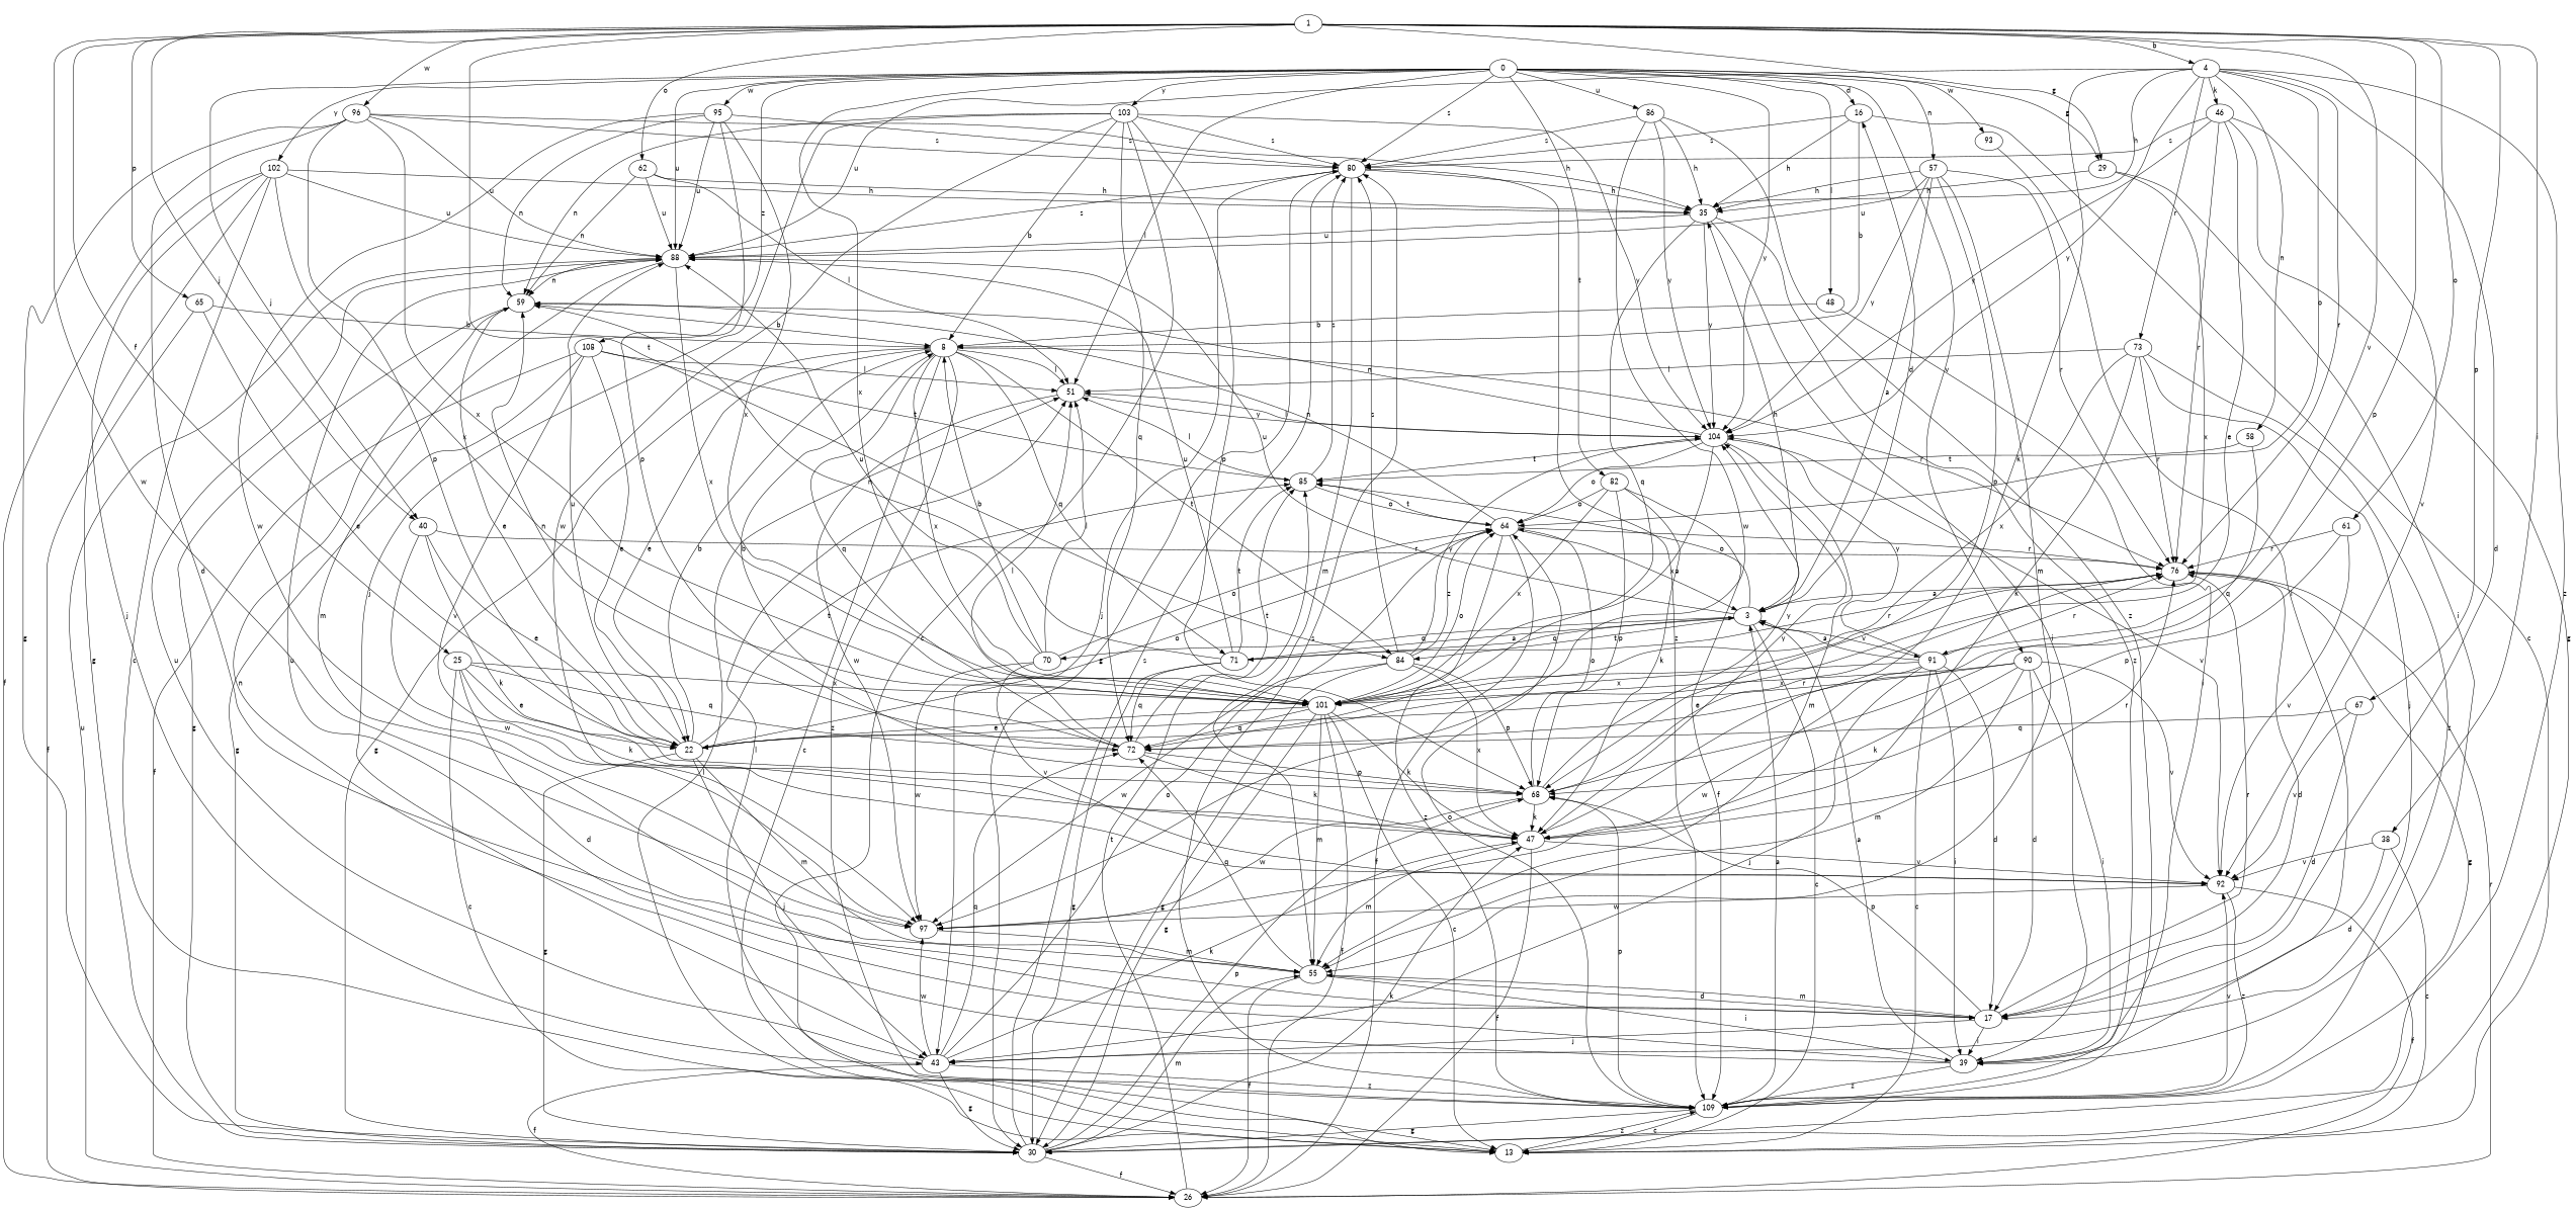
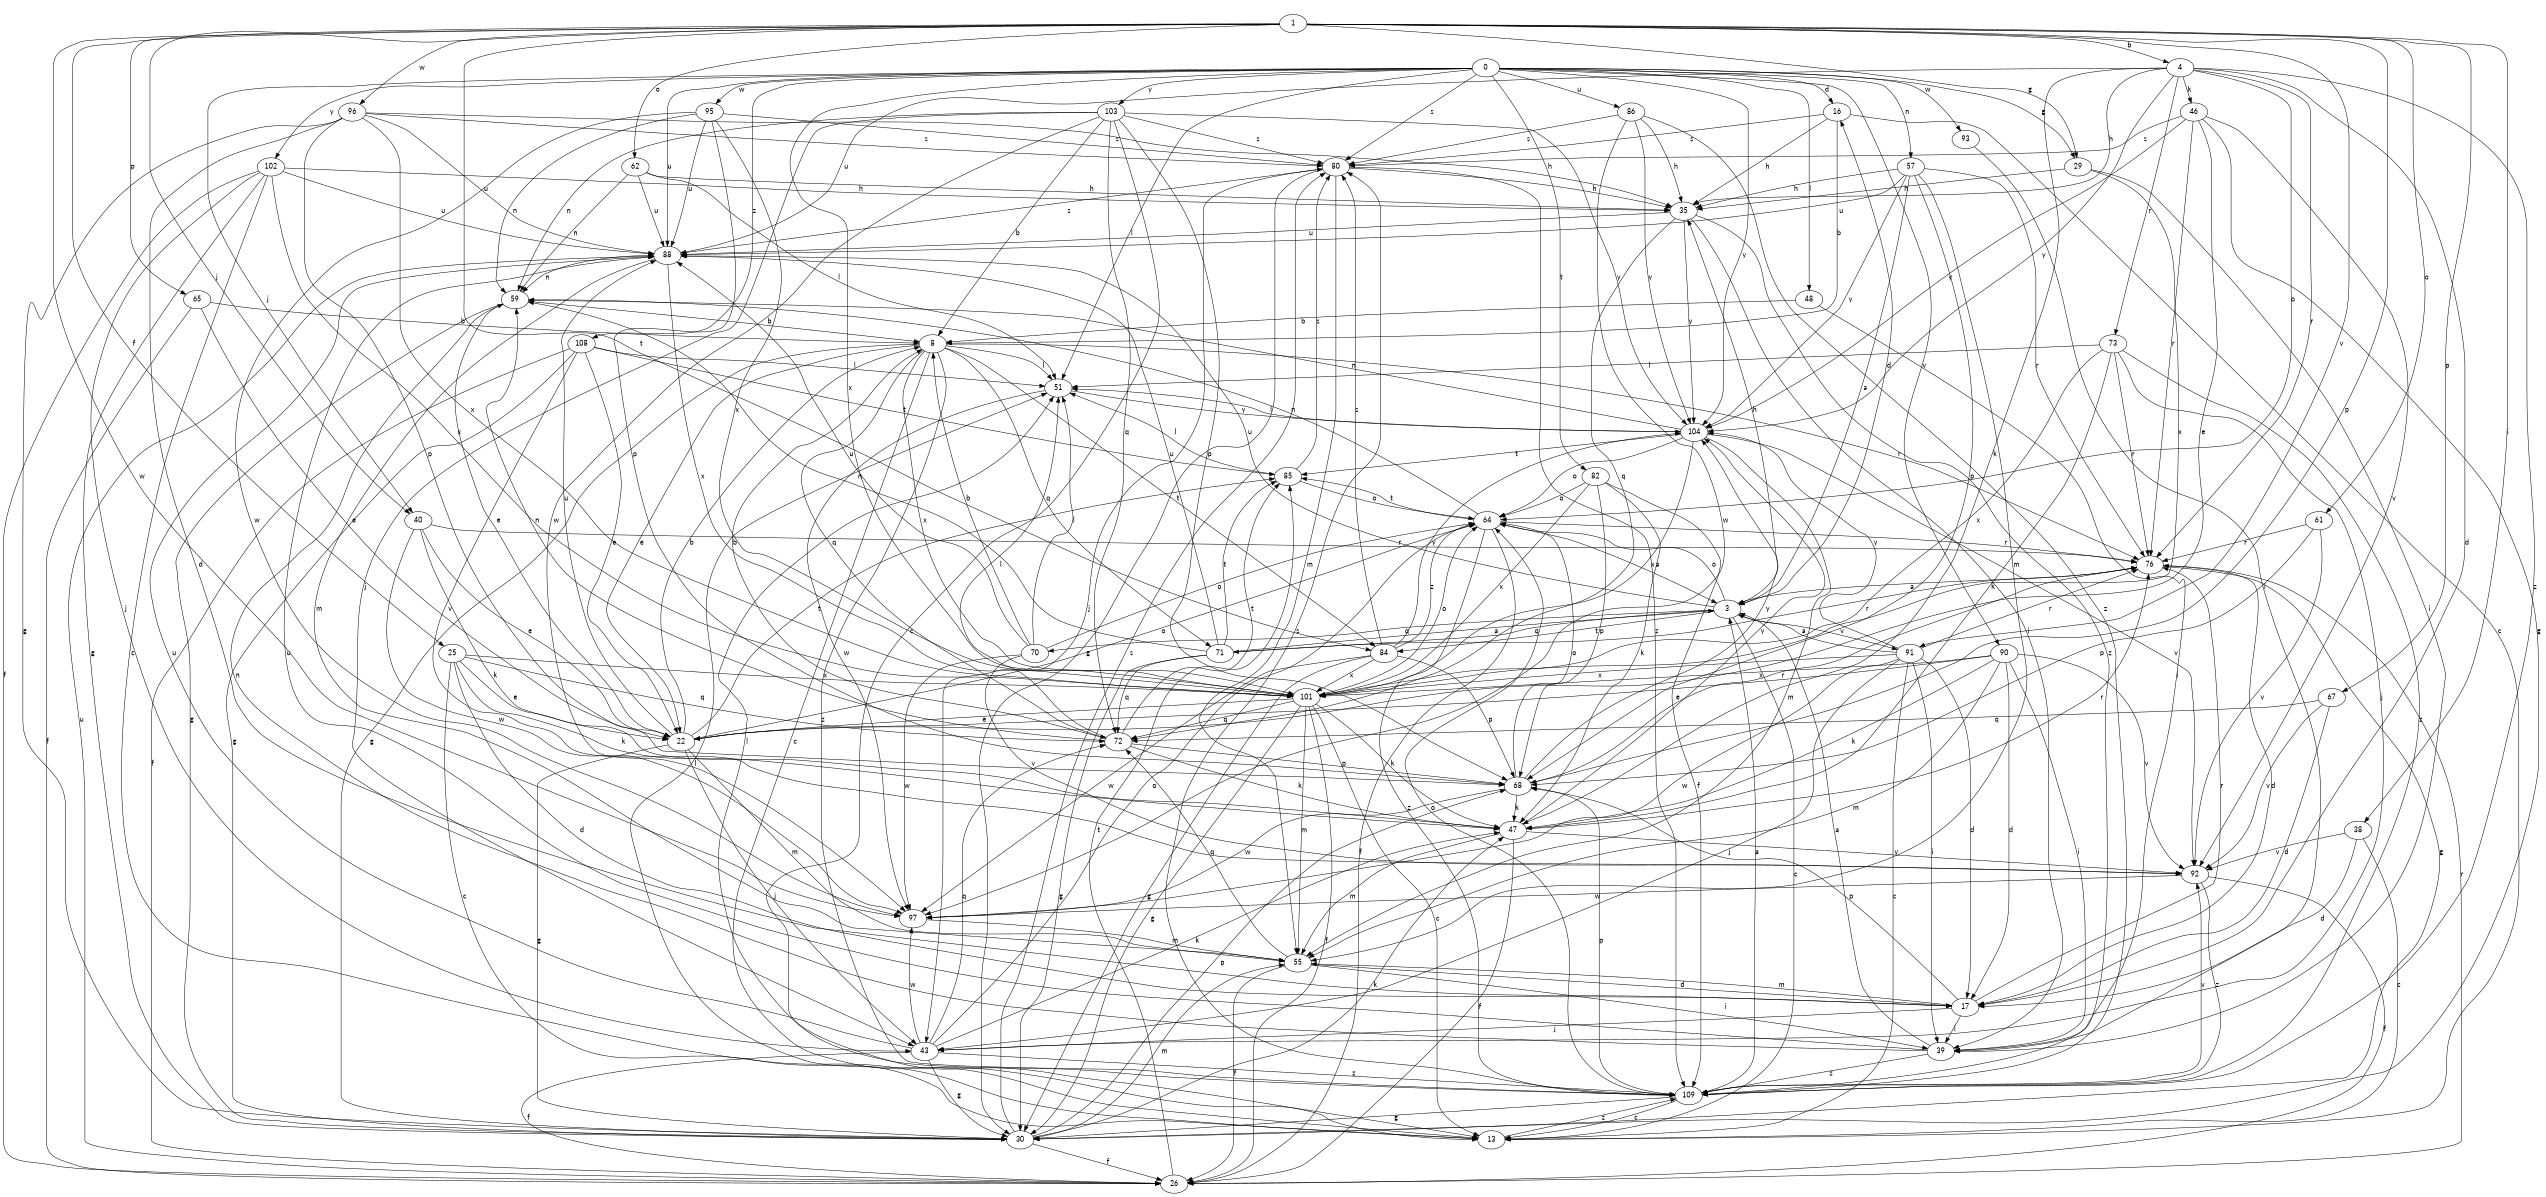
  strict digraph {
    fontname=Lato
    node [fontname=Lato]
    edge [fontname=Lato]
    0
    16
    29
    40
    48
    51
    57
    80
    82
    86
    88
    90
    93
    95
    101
    102
    103
    104
    108
    13
    35
    8
    39
    97
    47
    76
    22
    68
    3
    55
    109
    30
    43
    64
    59
    17
    92
    72
    26
    85
    1
    4
    25
    38
    61
    62
    65
    67
    84
    91
    96
    46
-   58
    73
    70
    71
    0 -> 16 [label=d]
    0 -> 29 [label=g]
    0 -> 40 [label=j]
    0 -> 48 [label=l]
    0 -> 51 [label=l]
    0 -> 57 [label=n]
    0 -> 80 [label=s]
    0 -> 82 [label=t]
    0 -> 86 [label=u]
    0 -> 88 [label=u]
    0 -> 90 [label=v]
    0 -> 93 [label=w]
    0 -> 95 [label=w]
    0 -> 101 [label=x]
    0 -> 102 [label=y]
    0 -> 103 [label=y]
    0 -> 104 [label=y]
    0 -> 108 [label=z]
    16 -> 80 [label=s]
    16 -> 13 [label=c]
    16 -> 35 [label=h]
    16 -> 8 [label=b]
    29 -> 101 [label=x]
    29 -> 35 [label=h]
    29 -> 39 [label=i]
    40 -> 97 [label=w]
    40 -> 47 [label=k]
    40 -> 76 [label=r]
    40 -> 22 [label=e]
    48 -> 8 [label=b]
    48 -> 39 [label=i]
    51 -> 104 [label=y]
    51 -> 97 [label=w]
    57 -> 88 [label=u]
    57 -> 104 [label=y]
    57 -> 35 [label=h]
    57 -> 76 [label=r]
    57 -> 68 [label=p]
    57 -> 3 [label=a]
    57 -> 55 [label=m]
    80 -> 35 [label=h]
    80 -> 55 [label=m]
    80 -> 109 [label=z]
    80 -> 30 [label=g]
    80 -> 43 [label=j]
    82 -> 101 [label=x]
    82 -> 47 [label=k]
    82 -> 68 [label=p]
    82 -> 109 [label=f]
    82 -> 64 [label=o]
    86 -> 80 [label=s]
    86 -> 104 [label=y]
    86 -> 35 [label=h]
    86 -> 97 [label=w]
    86 -> 109 [label=z]
    88 -> 80 [label=s]
    88 -> 101 [label=x]
    88 -> 55 [label=m]
    88 -> 59 [label=n]
    90 -> 101 [label=x]
    90 -> 39 [label=i]
    90 -> 47 [label=k]
    90 -> 22 [label=e]
    90 -> 55 [label=m]
    90 -> 17 [label=d]
    90 -> 92 [label=v]
    93 -> 39 [label=i]
    95 -> 80 [label=s]
    95 -> 88 [label=u]
    95 -> 101 [label=x]
    95 -> 97 [label=w]
    95 -> 68 [label=p]
    95 -> 59 [label=n]
    101 -> 13 [label=c]
    101 -> 47 [label=k]
    101 -> 22 [label=e]
    101 -> 55 [label=m]
    101 -> 30 [label=g]
    101 -> 64 [label=o]
    101 -> 72 [label=q]
    101 -> 26 [label=f]
    102 -> 88 [label=u]
    102 -> 101 [label=x]
    102 -> 13 [label=c]
    102 -> 35 [label=h]
    102 -> 30 [label=g]
    102 -> 43 [label=j]
    102 -> 26 [label=f]
    103 -> 80 [label=s]
    103 -> 104 [label=y]
    103 -> 13 [label=c]
    103 -> 8 [label=b]
    103 -> 97 [label=w]
    103 -> 68 [label=p]
    103 -> 43 [label=j]
    103 -> 59 [label=n]
    103 -> 72 [label=q]
    104 -> 51 [label=l]
    104 -> 101 [label=x]
    104 -> 55 [label=m]
    104 -> 64 [label=o]
    104 -> 59 [label=n]
    104 -> 92 [label=v]
    104 -> 85 [label=t]
    108 -> 51 [label=l]
    108 -> 22 [label=e]
    108 -> 30 [label=g]
    108 -> 92 [label=v]
    108 -> 26 [label=f]
    108 -> 85 [label=t]
    13 -> 51 [label=l]
    13 -> 109 [label=z]
    35 -> 88 [label=u]
    35 -> 104 [label=y]
    35 -> 39 [label=i]
    35 -> 109 [label=z]
    35 -> 72 [label=q]
    8 -> 51 [label=l]
    8 -> 101 [label=x]
    8 -> 13 [label=c]
    8 -> 76 [label=r]
    8 -> 22 [label=e]
    8 -> 109 [label=z]
    8 -> 30 [label=g]
    8 -> 72 [label=q]
    8 -> 84 [label=t]
    8 -> 71 [label=q]
    39 -> 88 [label=u]
    39 -> 3 [label=a]
    39 -> 109 [label=z]
    39 -> 59 [label=n]
    97 -> 55 [label=m]
    47 -> 104 [label=y]
    47 -> 76 [label=r]
    47 -> 55 [label=m]
    47 -> 92 [label=v]
    47 -> 26 [label=f]
    76 -> 3 [label=a]
    76 -> 30 [label=g]
    76 -> 17 [label=d]
    22 -> 88 [label=u]
    22 -> 8 [label=b]
    22 -> 55 [label=m]
    22 -> 30 [label=g]
    22 -> 43 [label=j]
    22 -> 64 [label=o]
    22 -> 85 [label=t]
    68 -> 104 [label=y]
    68 -> 97 [label=w]
    68 -> 47 [label=k]
    68 -> 76 [label=r]
    68 -> 64 [label=o]
    3 -> 16 [label=d]
    3 -> 88 [label=u]
    3 -> 13 [label=c]
    3 -> 35 [label=h]
-   3 -> 85 [label=o]
+   3 -> 64 [label=o]
    3 -> 84 [label=t]
    3 -> 91 [label=v]
    3 -> 70 [label=q]
    3 -> 71 [label=q]
    55 -> 39 [label=i]
    55 -> 17 [label=d]
    55 -> 72 [label=q]
    55 -> 26 [label=f]
    109 -> 51 [label=l]
    109 -> 80 [label=s]
    109 -> 13 [label=c]
    109 -> 68 [label=p]
    109 -> 3 [label=a]
    109 -> 30 [label=g]
    109 -> 64 [label=o]
    109 -> 92 [label=v]
    30 -> 80 [label=s]
    30 -> 47 [label=k]
    30 -> 68 [label=p]
    30 -> 55 [label=m]
    30 -> 26 [label=f]
    43 -> 88 [label=u]
    43 -> 97 [label=w]
    43 -> 47 [label=k]
    43 -> 109 [label=z]
    43 -> 30 [label=g]
    43 -> 64 [label=o]
    43 -> 72 [label=q]
    43 -> 26 [label=f]
    64 -> 76 [label=r]
    64 -> 3 [label=a]
    64 -> 109 [label=z]
    64 -> 59 [label=n]
    64 -> 26 [label=f]
    64 -> 85 [label=t]
    59 -> 8 [label=b]
    59 -> 22 [label=e]
    59 -> 30 [label=g]
    17 -> 39 [label=i]
    17 -> 76 [label=r]
    17 -> 68 [label=p]
    17 -> 55 [label=m]
    17 -> 43 [label=j]
    92 -> 97 [label=w]
    92 -> 109 [label=z]
    92 -> 26 [label=f]
    72 -> 51 [label=l]
    72 -> 8 [label=b]
    72 -> 47 [label=k]
    72 -> 68 [label=p]
    72 -> 59 [label=n]
    72 -> 85 [label=t]
    26 -> 88 [label=u]
    26 -> 76 [label=r]
    26 -> 85 [label=t]
    85 -> 51 [label=l]
    85 -> 80 [label=s]
    85 -> 64 [label=o]
    1 -> 29 [label=g]
    1 -> 40 [label=j]
    1 -> 97 [label=w]
    1 -> 68 [label=p]
    1 -> 4 [label=b]
    1 -> 25 [label=f]
    1 -> 38 [label=i]
    1 -> 61 [label=o]
    1 -> 62 [label=o]
    1 -> 65 [label=p]
    1 -> 67 [label=p]
    1 -> 84 [label=t]
    1 -> 91 [label=v]
    1 -> 96 [label=w]
    4 -> 88 [label=u]
    4 -> 104 [label=y]
    4 -> 35 [label=h]
    4 -> 47 [label=k]
    4 -> 76 [label=r]
    4 -> 109 [label=z]
    4 -> 64 [label=o]
    4 -> 17 [label=d]
    4 -> 46 [label=k]
-   4 -> 58 [label=n]
    4 -> 73 [label=r]
    25 -> 101 [label=x]
    25 -> 13 [label=c]
    25 -> 47 [label=k]
    25 -> 22 [label=e]
    25 -> 17 [label=d]
    25 -> 72 [label=q]
    38 -> 13 [label=c]
    38 -> 17 [label=d]
    38 -> 92 [label=v]
    61 -> 76 [label=r]
    61 -> 68 [label=p]
    61 -> 92 [label=v]
    62 -> 51 [label=l]
    62 -> 88 [label=u]
    62 -> 35 [label=h]
    62 -> 59 [label=n]
    65 -> 8 [label=b]
    65 -> 22 [label=e]
    65 -> 26 [label=f]
    67 -> 17 [label=d]
    67 -> 92 [label=v]
    67 -> 72 [label=q]
    84 -> 80 [label=s]
-   84 -> 47 [label=x]
+   84 -> 101 [label=x]
    84 -> 104 [label=y]
    84 -> 97 [label=w]
    84 -> 68 [label=p]
    84 -> 30 [label=g]
    84 -> 64 [label=z]
    91 -> 101 [label=x]
    91 -> 104 [label=y]
    91 -> 13 [label=c]
    91 -> 39 [label=i]
    91 -> 97 [label=w]
    91 -> 76 [label=r]
    91 -> 3 [label=a]
    91 -> 43 [label=j]
    91 -> 17 [label=d]
    96 -> 80 [label=s]
    96 -> 88 [label=u]
    96 -> 101 [label=x]
    96 -> 35 [label=h]
    96 -> 68 [label=p]
    96 -> 30 [label=g]
    96 -> 17 [label=d]
    46 -> 80 [label=s]
    46 -> 104 [label=y]
    46 -> 76 [label=r]
    46 -> 22 [label=e]
    46 -> 30 [label=g]
    46 -> 92 [label=v]
-   58 -> 72 [label=q]
-   58 -> 85 [label=t]
    73 -> 51 [label=l]
    73 -> 101 [label=x]
    73 -> 47 [label=k]
    73 -> 76 [label=r]
    73 -> 109 [label=z]
    73 -> 43 [label=j]
    70 -> 51 [label=l]
    70 -> 88 [label=u]
    70 -> 8 [label=b]
    70 -> 97 [label=w]
    70 -> 64 [label=o]
    70 -> 92 [label=v]
    71 -> 88 [label=u]
    71 -> 76 [label=r]
    71 -> 3 [label=a]
    71 -> 30 [label=g]
    71 -> 59 [label=n]
    71 -> 72 [label=q]
    71 -> 85 [label=t]
  }
